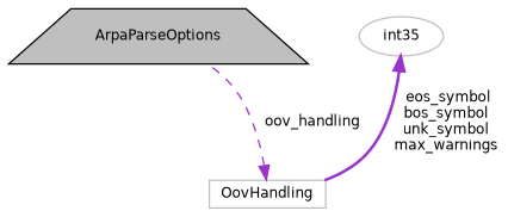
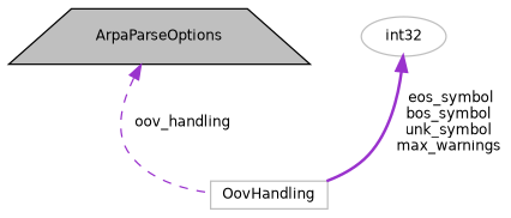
  digraph {
    node [color=grey75 fillcolor=white fontname=Helvetica fontsize=10 style=filled]
    edge [color=darkorchid3 dir=back fontname=Helvetica fontsize=10 labelfontname=Helvetica labelfontsize=10]
    n1 [color=black fillcolor=grey75 fontcolor=black height=0.2 label=ArpaParseOptions shape=trapezium width=0.4]
    n2 [height=0.2 label=OovHandling shape=box width=0.4]
-   n3 [height=0.2 label=int35 shape=ellipse width=0.4]
-   n2 -> n1 [label=" oov_handling" style=dashed]
+   n3 [height=0.2 label=int32 shape=ellipse width=0.4]
+   n1 -> n2 [label=" oov_handling" style=dashed]
    n3 -> n2 [label=" eos_symbol\nbos_symbol\nunk_symbol\nmax_warnings" style=bold]
  }
